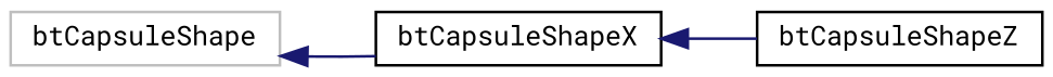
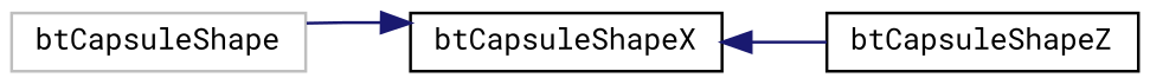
  digraph {
    fontname="Roboto Mono"
    rankdir=LR
    node [color=black fillcolor=white fontname="Roboto Mono" fontsize=10 shape=record style=filled]
    edge [color=midnightblue dir=back fontname="Roboto Mono" fontsize=10 labelfontname=Helvetica labelfontsize=10 style=solid]
    n1 [color=grey75 height=0.2 label=btCapsuleShape width=0.4]
    n2 [height=0.2 label=btCapsuleShapeX width=0.4]
    n3 [height=0.2 label=btCapsuleShapeZ width=0.4]
-   n1 -> n2
+   n2 -> n1
    n2 -> n3
  }
